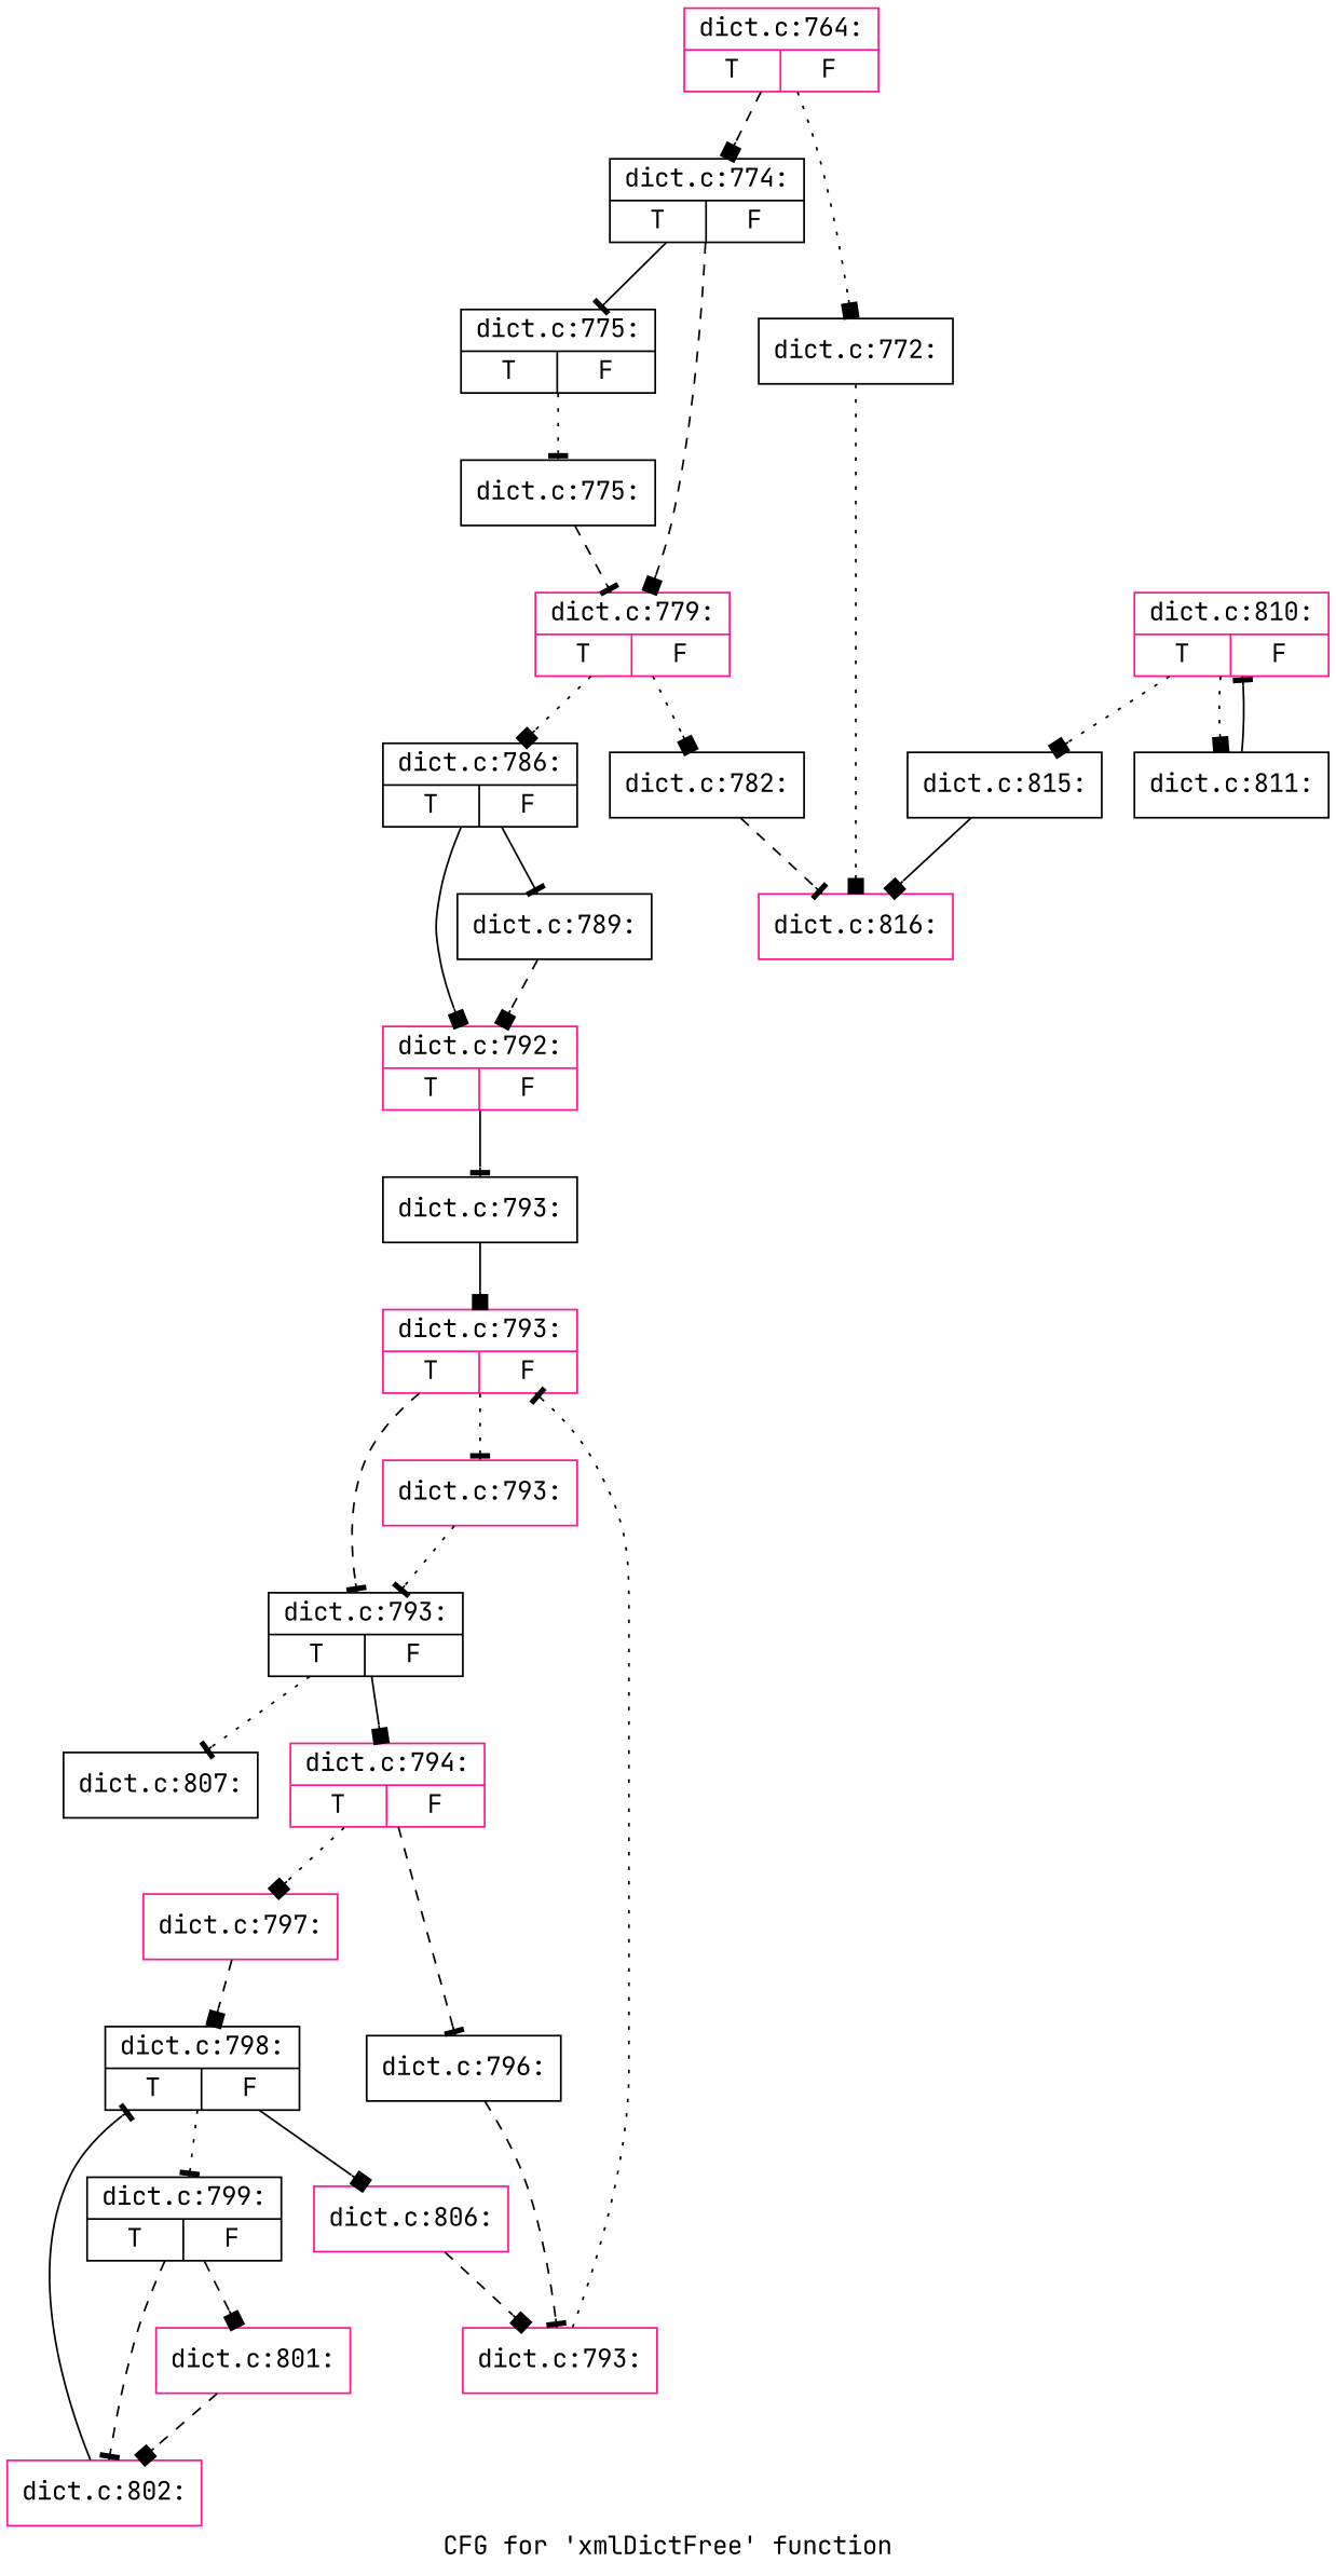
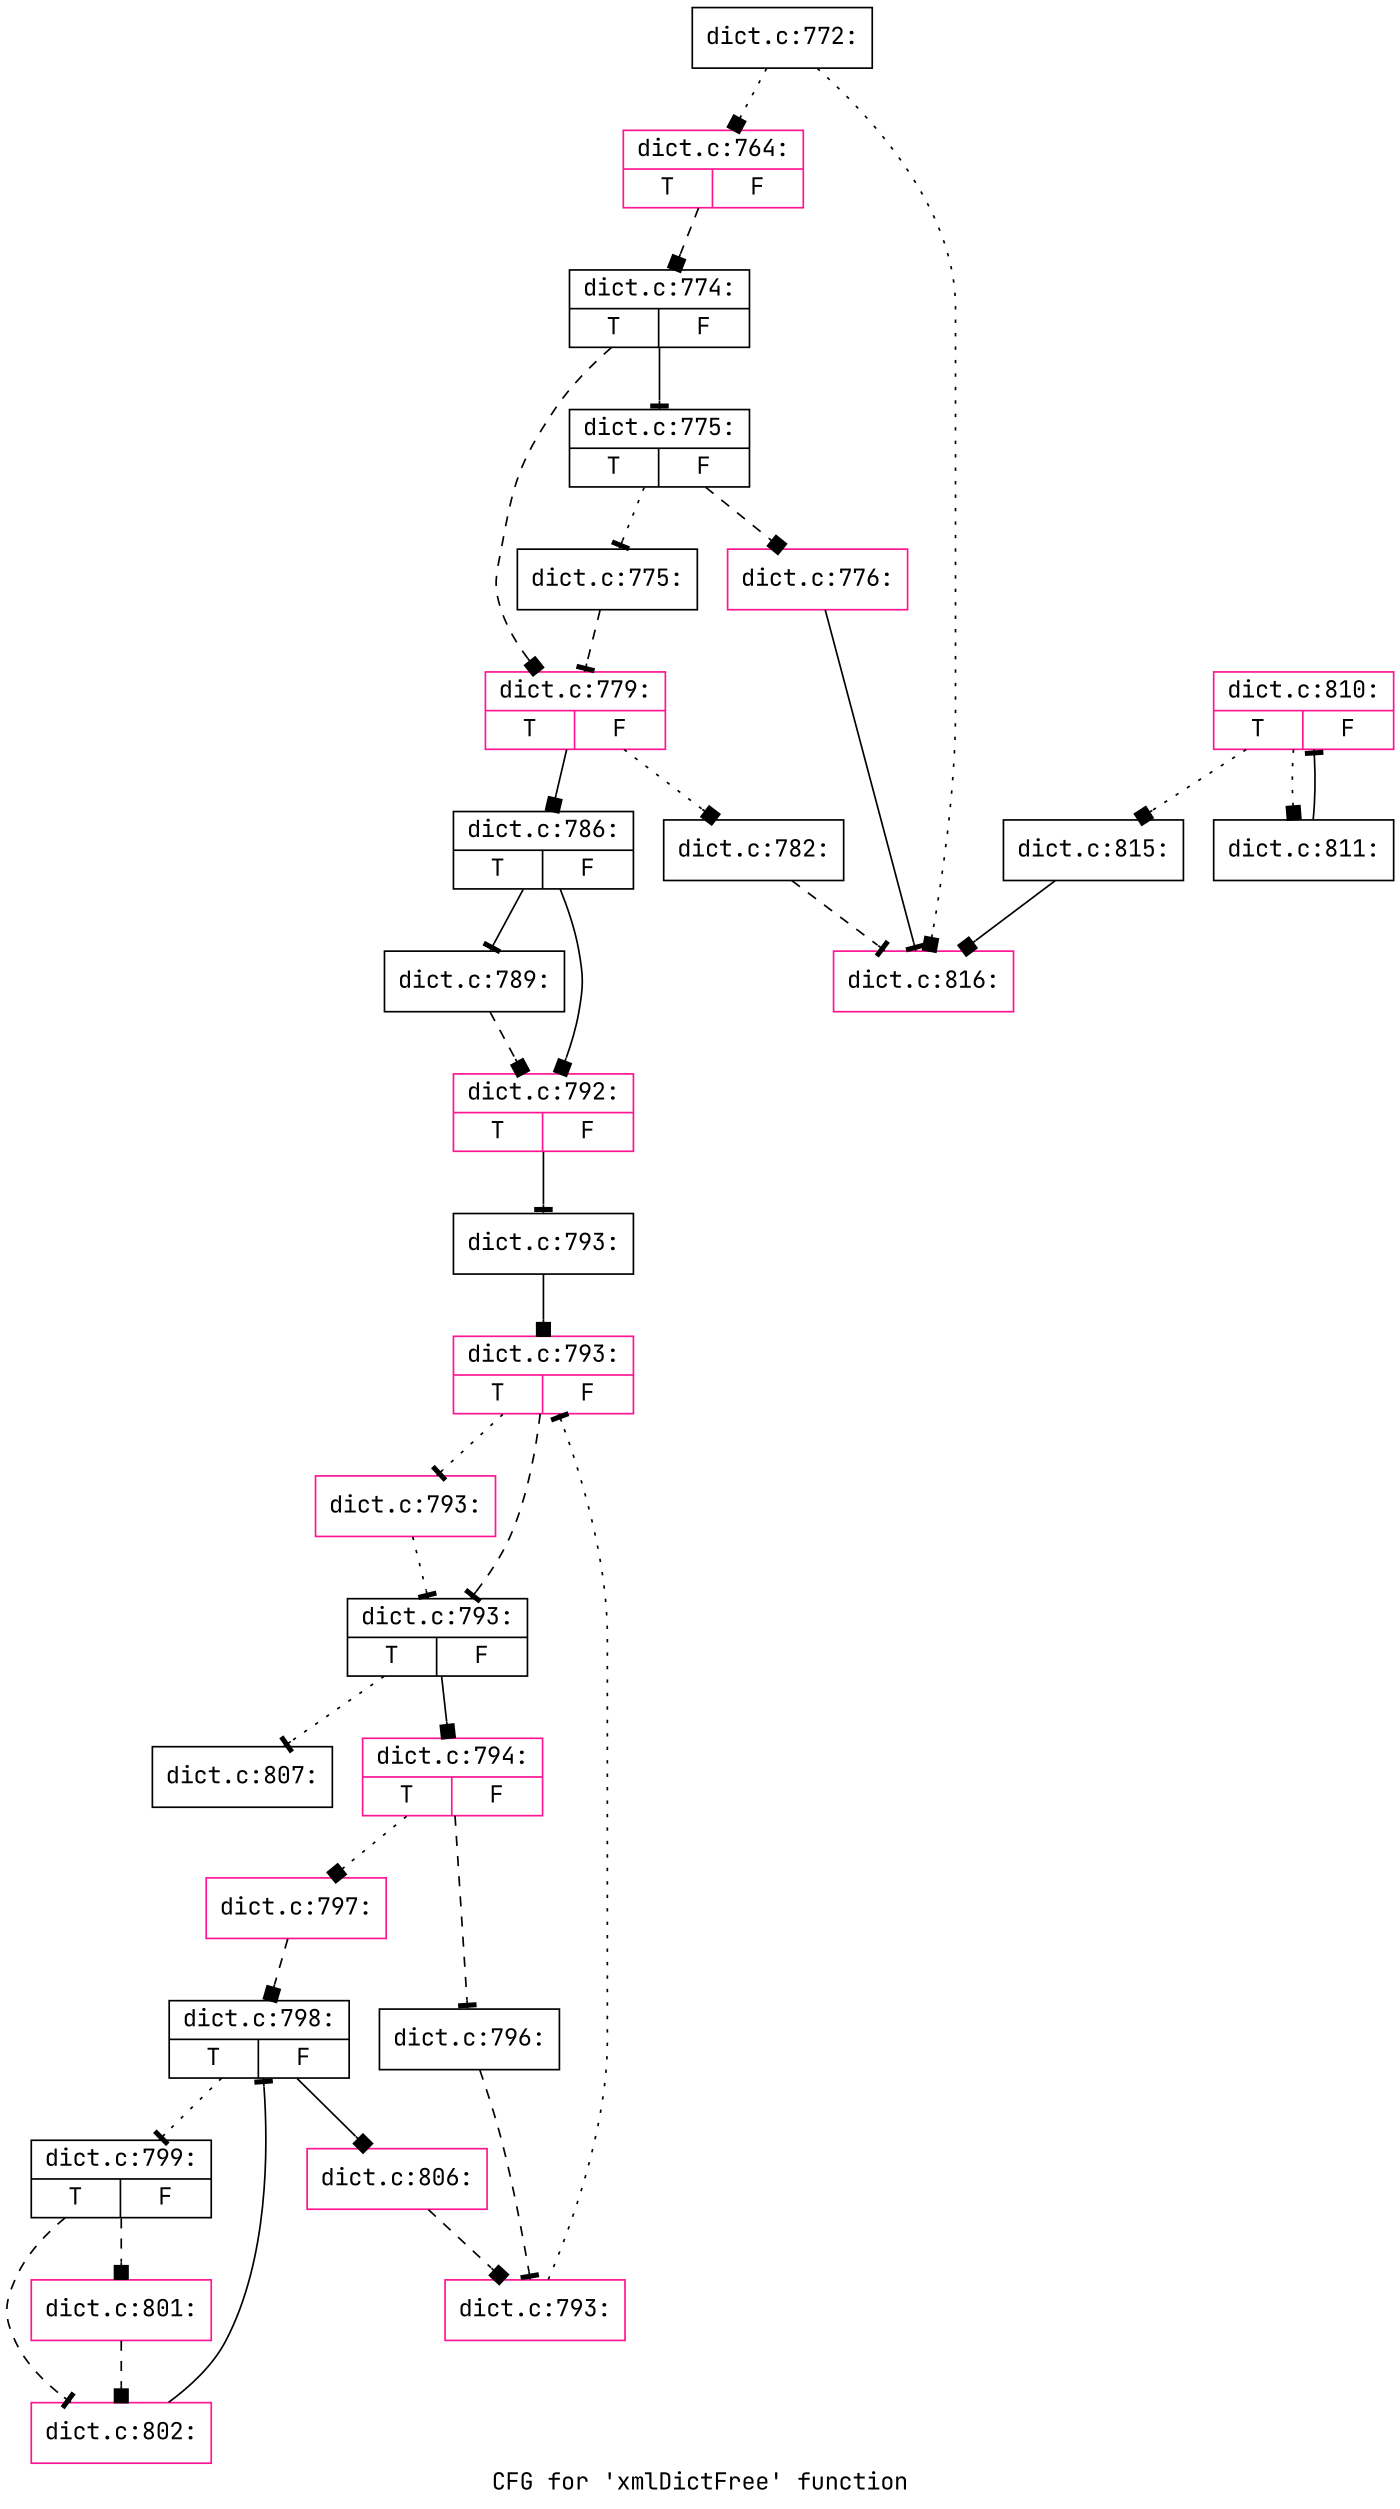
  digraph {
    fontname="JetBrains Mono"
    label="CFG for 'xmlDictFree' function"
    node [color=black fontname="JetBrains Mono" shape=record]
    edge [arrowhead=box fontname="JetBrains Mono" style=dashed]
    n1 [color=deeppink label="{dict.c:764:|{<s0>T|<s1>F}}"]
    n2 [label="{dict.c:772:}"]
    n3 [label="{dict.c:774:|{<s0>T|<s1>F}}"]
    n4 [color=deeppink label="{dict.c:816:}"]
    n5 [color=deeppink label="{dict.c:779:|{<s0>T|<s1>F}}"]
    n6 [label="{dict.c:775:|{<s0>T|<s1>F}}"]
    n7 [label="{dict.c:782:}"]
    n8 [label="{dict.c:786:|{<s0>T|<s1>F}}"]
    n9 [label="{dict.c:775:}"]
+   n10 [color=deeppink label="{dict.c:776:}"]
    n11 [label="{dict.c:789:}"]
    n12 [color=deeppink label="{dict.c:792:|{<s0>T|<s1>F}}"]
    n13 [label="{dict.c:793:}"]
    n14 [color=deeppink label="{dict.c:793:|{<s0>T|<s1>F}}"]
    n15 [color=deeppink label="{dict.c:793:}"]
    n16 [label="{dict.c:793:|{<s0>T|<s1>F}}"]
    n17 [color=deeppink label="{dict.c:810:|{<s0>T|<s1>F}}"]
    n18 [label="{dict.c:811:}"]
    n19 [label="{dict.c:815:}"]
    n20 [color=deeppink label="{dict.c:794:|{<s0>T|<s1>F}}"]
    n21 [label="{dict.c:807:}"]
    n22 [label="{dict.c:796:}"]
    n23 [color=deeppink label="{dict.c:797:}"]
    n24 [color=deeppink label="{dict.c:793:}"]
    n25 [label="{dict.c:798:|{<s0>T|<s1>F}}"]
    n26 [label="{dict.c:799:|{<s0>T|<s1>F}}"]
    n27 [color=deeppink label="{dict.c:806:}"]
    n28 [color=deeppink label="{dict.c:802:}"]
    n29 [color=deeppink label="{dict.c:801:}"]
-   n1 -> n2 [style=dotted]
+   n2 -> n1 [style=dotted]
    n1 -> n3
    n2 -> n4 [style=dotted]
    n3 -> n5
    n3 -> n6 [arrowhead=tee style=solid]
    n5 -> n7 [style=dotted]
-   n5 -> n8 [style=dotted]
+   n5 -> n8 [style=solid]
    n6 -> n9 [arrowhead=tee style=dotted]
+   n6 -> n10
    n7 -> n4 [arrowhead=tee]
    n8 -> n11 [arrowhead=tee style=solid]
    n8 -> n12 [style=solid]
    n9 -> n5 [arrowhead=tee]
+   n10 -> n4 [arrowhead=tee style=solid]
    n11 -> n12
    n12 -> n13 [arrowhead=tee style=solid]
    n13 -> n14 [style=solid]
    n14 -> n15 [arrowhead=tee style=dotted]
    n14 -> n16 [arrowhead=tee]
    n15 -> n16 [arrowhead=tee style=dotted]
    n16 -> n20 [style=solid]
    n16 -> n21 [arrowhead=tee style=dotted]
    n17 -> n18 [style=dotted]
    n17 -> n19 [style=dotted]
    n18 -> n17 [arrowhead=tee style=solid]
    n19 -> n4 [style=solid]
    n20 -> n22 [arrowhead=tee]
    n20 -> n23 [style=dotted]
    n22 -> n24 [arrowhead=tee]
    n23 -> n25
    n24 -> n14 [arrowhead=tee style=dotted]
    n25 -> n26 [arrowhead=tee style=dotted]
    n25 -> n27 [style=solid]
    n26 -> n28 [arrowhead=tee]
    n26 -> n29
    n27 -> n24
    n28 -> n25 [arrowhead=tee style=solid]
    n29 -> n28
  }
